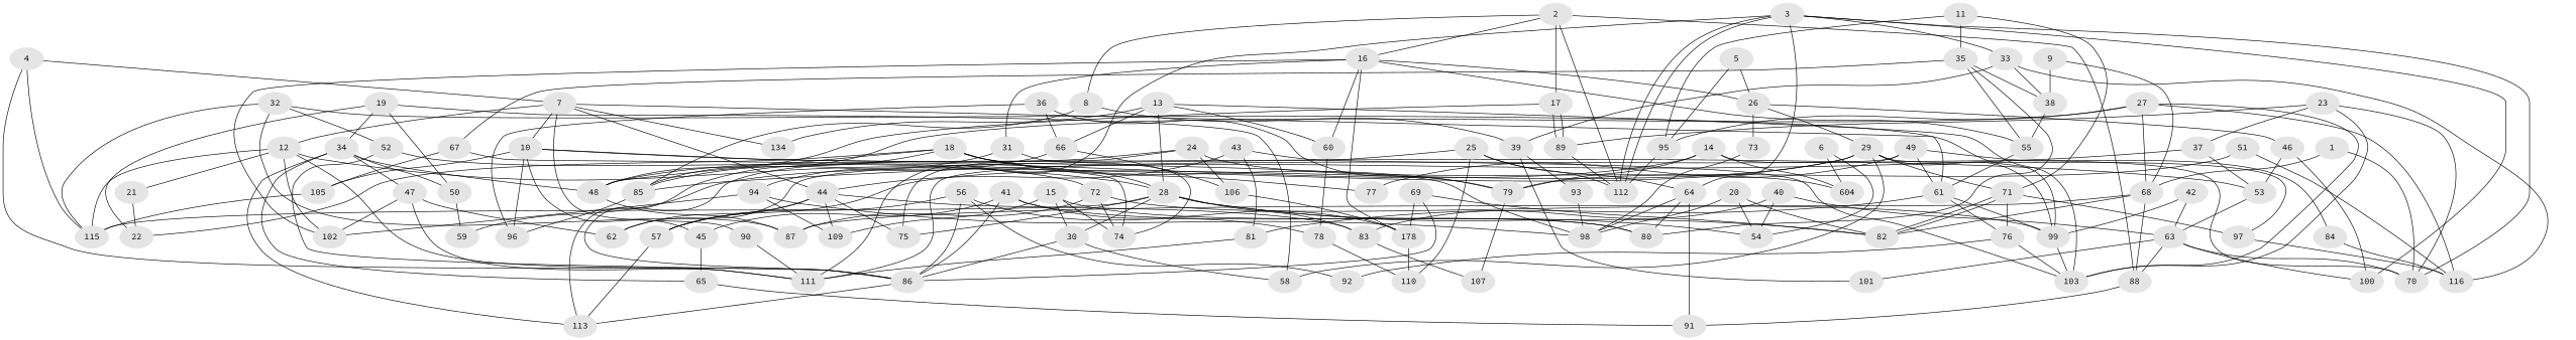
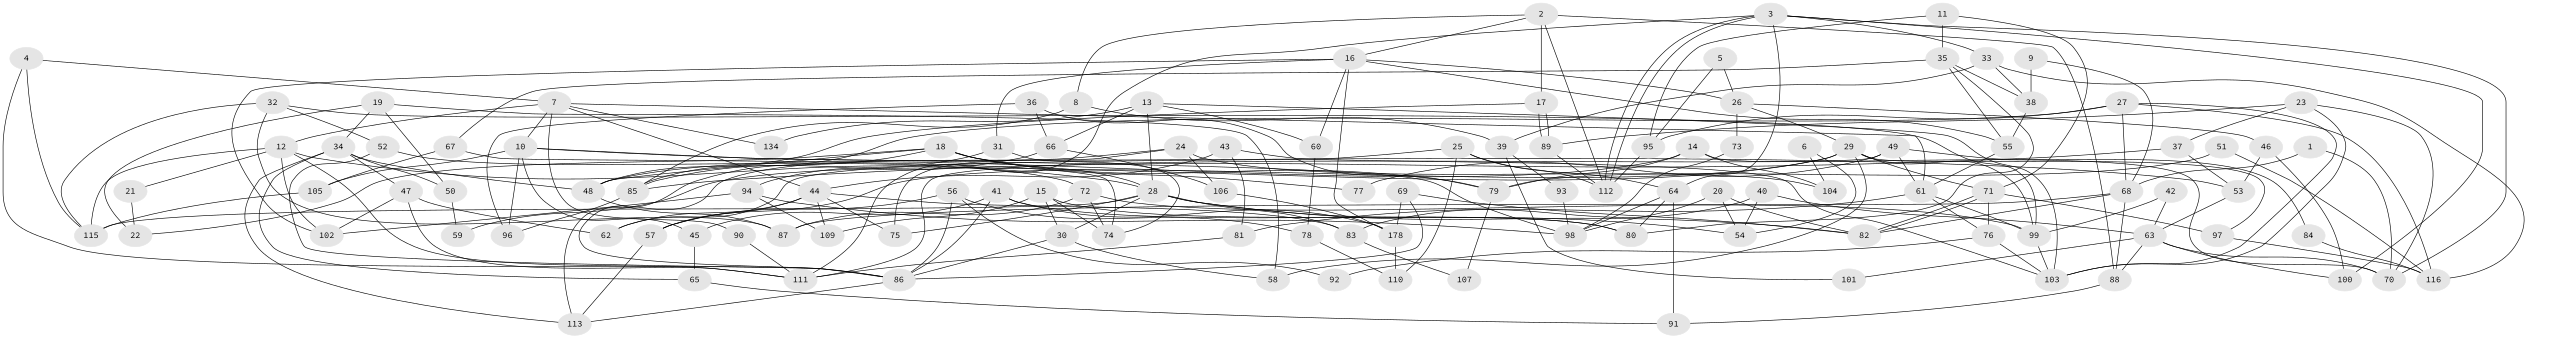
  graph {
    fontname="Source Code Pro"
    node [color=gray90 fontname="Source Code Pro" style=filled]
    edge [fontname="Source Code Pro"]
    1
    68
    70
    88
    82
    87
    2
    8
    16
    17
    112
    39
    85
    26
    102
    60
    31
    55
    n19 [label=178]
    48
    89
    91
    3
    33
    64
    100
    111
    38
    116
    98
    80
    4
    7
    86
    115
    10
    12
    44
    61
    90
    n41 [label=134]
    113
    5
    95
    29
    46
    73
    6
    54
-   104 [label=604]
+   104
    45
    53
    96
    105
    21
    28
    109
    75
    62
    83
    57
    99
    81
    76
    93
    101
    9
    65
    63
    11
    35
    71
    67
    97
    22
    30
    13
    66
    103
    78
    106
    14
    79
    107
    15
    74
    58
    94
    110
    18
    77
    19
    34
    50
    47
    59
    20
    23
    37
    24
    25
    27
    32
    52
    72
    36
    40
    41
    42
    43
    49
    84
    51
    56
    92
    69
    1 -- 68
    1 -- 70
    68 -- 88
    68 -- 82
    68 -- 87
    88 -- 91
    2 -- 88
    2 -- 8
    2 -- 16
    2 -- 17
    2 -- 112
    8 -- 39
    8 -- 85
    16 -- 26
    16 -- 102
    16 -- 60
    16 -- 31
    16 -- 55
    16 -- n19
    17 -- 48
    17 -- 89
    17 -- 89
    39 -- 93
    39 -- 101
    85 -- 96
    26 -- 29
    26 -- 46
    26 -- 73
    60 -- 78
    31 -- 74
    31 -- 94
    55 -- 61
    n19 -- 110
    48 -- 87
    89 -- 112
    3 -- 70
    3 -- 112
    3 -- 112
    3 -- 33
    3 -- 64
    3 -- 100
    3 -- 111
    33 -- 39
    33 -- 38
    33 -- 116
    64 -- 91
    64 -- 98
    64 -- 80
    38 -- 55
    4 -- 7
    4 -- 86
    4 -- 115
    7 -- 10
    7 -- 12
    7 -- 44
    7 -- 61
    7 -- 90
    7 -- n41
    86 -- 113
    10 -- 98
    10 -- 45
    10 -- 53
    10 -- 96
    10 -- 105
    12 -- 102
    12 -- 111
    12 -- 115
    12 -- 21
    12 -- 28
    44 -- 109
    44 -- 75
    44 -- 62
    44 -- 83
    44 -- 57
    61 -- 99
    61 -- 81
    61 -- 76
    90 -- 111
    5 -- 26
    5 -- 95
    95 -- 112
    29 -- 57
    29 -- 99
    29 -- 71
    29 -- 97
    29 -- 58
    29 -- 59
    46 -- 100
    46 -- 53
    73 -- 98
    6 -- 54
    6 -- 104
    45 -- 65
    53 -- 63
    105 -- 115
    21 -- 22
    28 -- 82
    28 -- 115
    28 -- 54
    28 -- 75
    28 -- 83
    28 -- 30
    83 -- 107
    57 -- 113
    99 -- 103
    81 -- 111
    76 -- 103
    76 -- 92
    93 -- 98
    9 -- 68
    9 -- 38
    65 -- 91
    63 -- 70
    63 -- 88
    63 -- 100
    63 -- 101
    11 -- 95
    11 -- 35
    11 -- 71
    35 -- 55
    35 -- 38
    35 -- 80
    35 -- 67
    71 -- 82
    71 -- 82
    71 -- 76
    71 -- 97
    67 -- 105
    67 -- 74
    97 -- 116
    30 -- 86
    30 -- 58
    13 -- 60
    13 -- n41
    13 -- 28
    13 -- 66
    13 -- 103
    66 -- 85
    66 -- 106
    78 -- 110
    106 -- n19
    14 -- 70
    14 -- 48
    14 -- 104
    14 -- 79
    79 -- 107
    15 -- 80
    15 -- 109
    15 -- 30
    15 -- 74
    94 -- 102
    94 -- 98
    94 -- 109
    18 -- 48
    18 -- 113
    18 -- 28
    18 -- 22
    18 -- 79
    18 -- 77
    19 -- 22
    19 -- 58
    19 -- 34
    19 -- 50
    34 -- 48
    34 -- 113
    34 -- 65
    34 -- 50
    34 -- 47
    50 -- 59
    47 -- 102
    47 -- 111
    47 -- 62
    20 -- 82
    20 -- 98
    20 -- 54
    23 -- 70
    23 -- 89
    23 -- 103
    23 -- 37
    37 -- 85
    37 -- 53
    24 -- 86
    24 -- 104
    24 -- 75
    24 -- 106
    25 -- 112
    25 -- 64
    25 -- 62
    25 -- 110
    27 -- 68
    27 -- 85
    27 -- 116
    27 -- 95
    27 -- 103
    32 -- 87
    32 -- 115
    32 -- 99
    32 -- 52
    52 -- 86
    52 -- 72
    72 -- 87
    72 -- 99
    72 -- 74
    36 -- 96
    36 -- 66
    36 -- 79
    40 -- 54
    40 -- 83
    40 -- 63
    41 -- n19
    41 -- 80
    41 -- 86
    41 -- 45
    42 -- 99
    42 -- 63
    43 -- 44
    43 -- 81
    43 -- 103
    49 -- 111
    49 -- 61
    49 -- 77
    49 -- 84
    84 -- 116
    51 -- 116
    51 -- 79
    56 -- 86
    56 -- 57
    56 -- 78
    56 -- 92
    69 -- 82
    69 -- n19
    69 -- 86
  }
